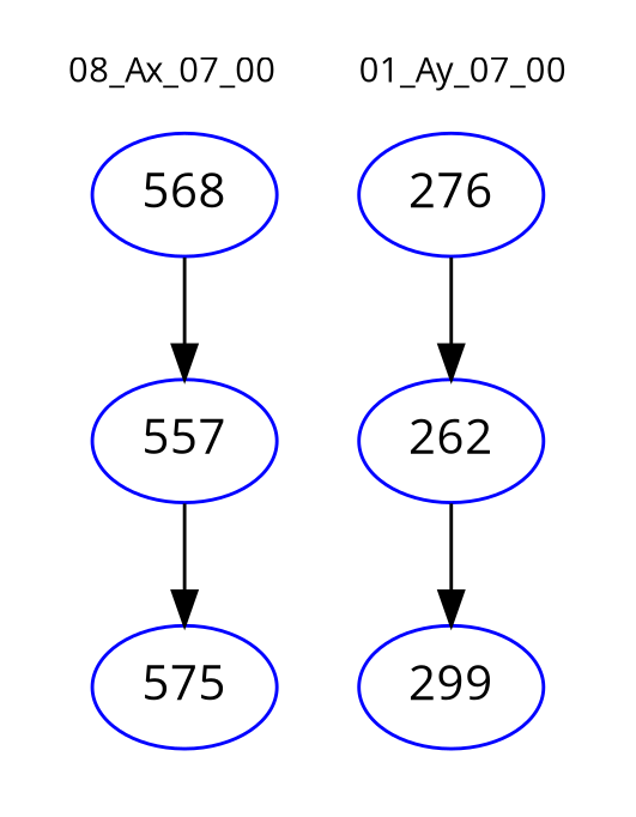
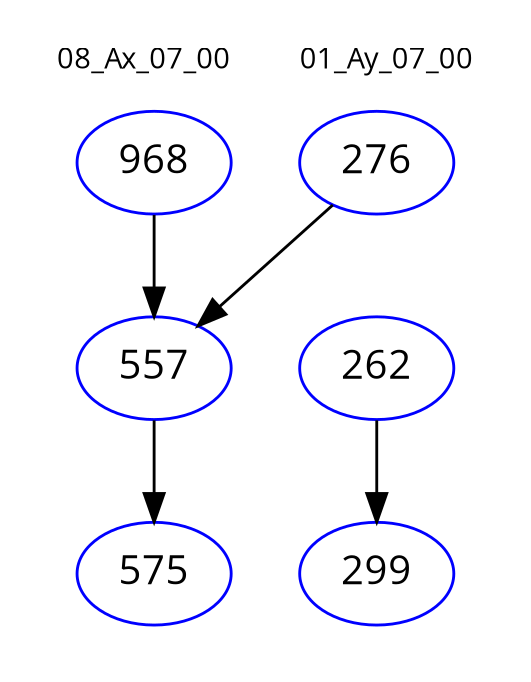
  digraph {
    fontname="Open Sans"
    node [color=blue fontname="Open Sans"]
    edge [color=black fontname="Open Sans"]
-   n1 [label=568]
+   n1 [label=968]
    n2 [label=557]
    n3 [label=575]
    n4 [label=276]
    n5 [label=262]
    n6 [label=299]
    subgraph cluster_1 {
      color=white
      fontsize=10
      label="08_Ax_07_00"
      n1
      n2
      n3
    }
    subgraph cluster_2 {
      color=white
      fontsize=10
      label="01_Ay_07_00"
      n4
      n5
      n6
    }
    n1 -> n2
    n2 -> n3
-   n4 -> n5
+   n4 -> n2
    n5 -> n6
  }
